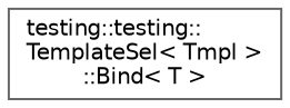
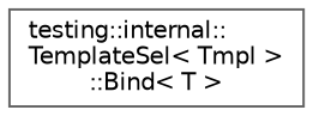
  digraph {
    rankdir=LR
-   n1 [color=grey40 fillcolor=white fontname=Helvetica fontsize=10 height=0.2 label="testing::testing::\lTemplateSel\< Tmpl \>\l::Bind\< T \>" shape=box style=filled width=0.4]
+   n1 [color=grey40 fillcolor=white fontname=Helvetica fontsize=10 height=0.2 label="testing::internal::\lTemplateSel\< Tmpl \>\l::Bind\< T \>" shape=box style=filled width=0.4]
  }
